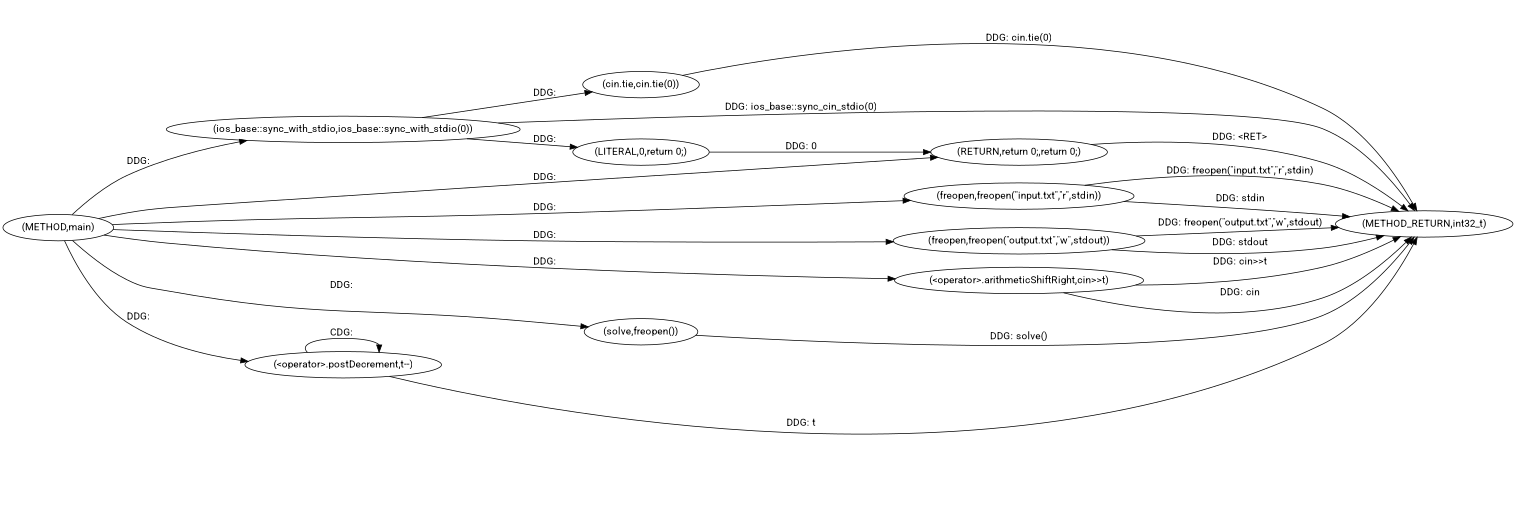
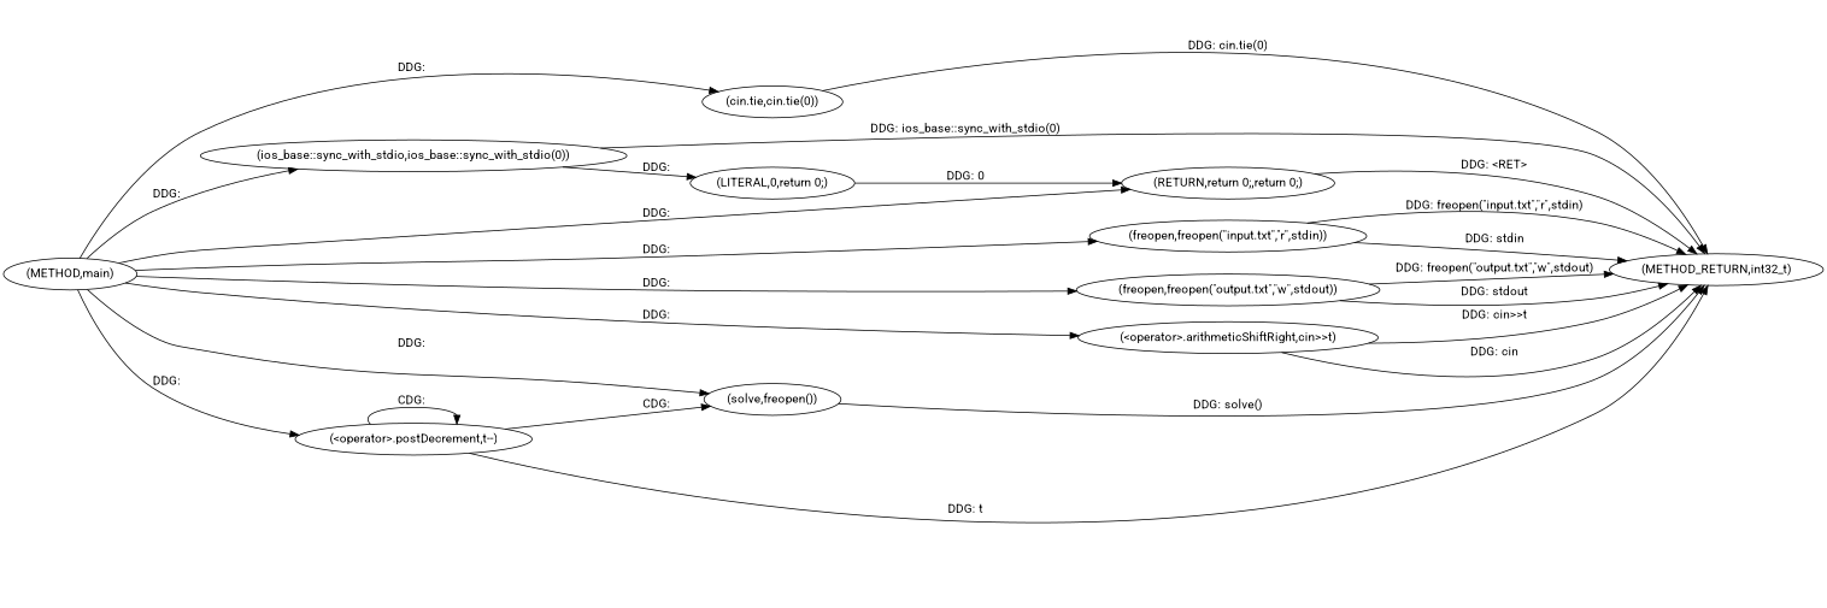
  digraph {
    fontname=Roboto
    rankdir=LR
    node [fontname=Roboto]
    edge [fontname=Roboto]
    n1 [label="(METHOD,main)"]
    n2 [label="(ios_base::sync_with_stdio,ios_base::sync_with_stdio(0))"]
    n3 [label="(cin.tie,cin.tie(0))"]
    n4 [label="(freopen,freopen(\"input.txt\",\"r\",stdin))"]
    n5 [label="(freopen,freopen(\"output.txt\",\"w\",stdout))"]
    n6 [label="(<operator>.arithmeticShiftRight,cin>>t)"]
    n7 [label="(RETURN,return 0;,return 0;)"]
    n8 [label="(<operator>.postDecrement,t--)"]
    n9 [label="(solve,freopen())"]
    n10 [label="(LITERAL,0,return 0;)"]
    n11 [label="(METHOD_RETURN,int32_t)"]
    n1 -> n2 [label="DDG: "]
-   n2 -> n3 [label="DDG: "]
+   n1 -> n3 [label="DDG: "]
    n1 -> n4 [label="DDG: "]
    n1 -> n5 [label="DDG: "]
    n1 -> n6 [label="DDG: "]
    n1 -> n7 [label="DDG: "]
    n1 -> n8 [label="DDG: "]
    n1 -> n9 [label="DDG: "]
    n2 -> n10 [label="DDG: "]
-   n2 -> n11 [label="DDG: ios_base::sync_cin_stdio(0)"]
+   n2 -> n11 [label="DDG: ios_base::sync_with_stdio(0)"]
    n3 -> n11 [label="DDG: cin.tie(0)"]
    n4 -> n11 [label="DDG: freopen(\"input.txt\",\"r\",stdin)"]
    n4 -> n11 [label="DDG: stdin"]
    n5 -> n11 [label="DDG: freopen(\"output.txt\",\"w\",stdout)"]
    n5 -> n11 [label="DDG: stdout"]
    n6 -> n11 [label="DDG: cin>>t"]
    n6 -> n11 [label="DDG: cin"]
    n7 -> n11 [label="DDG: <RET>"]
    n8 -> n8 [label="CDG: "]
+   n8 -> n9 [label="CDG: "]
    n8 -> n11 [label="DDG: t"]
    n9 -> n11 [label="DDG: solve()"]
    n10 -> n7 [label="DDG: 0"]
  }
